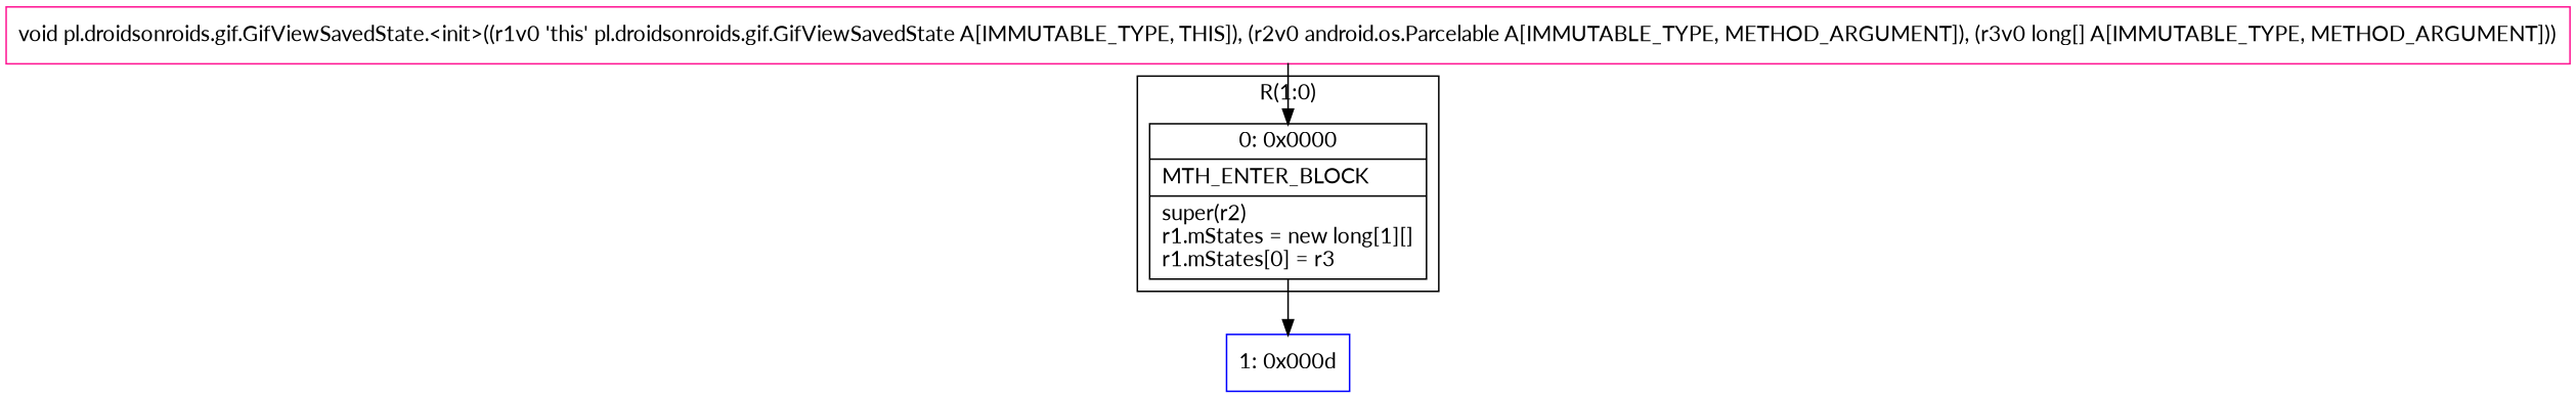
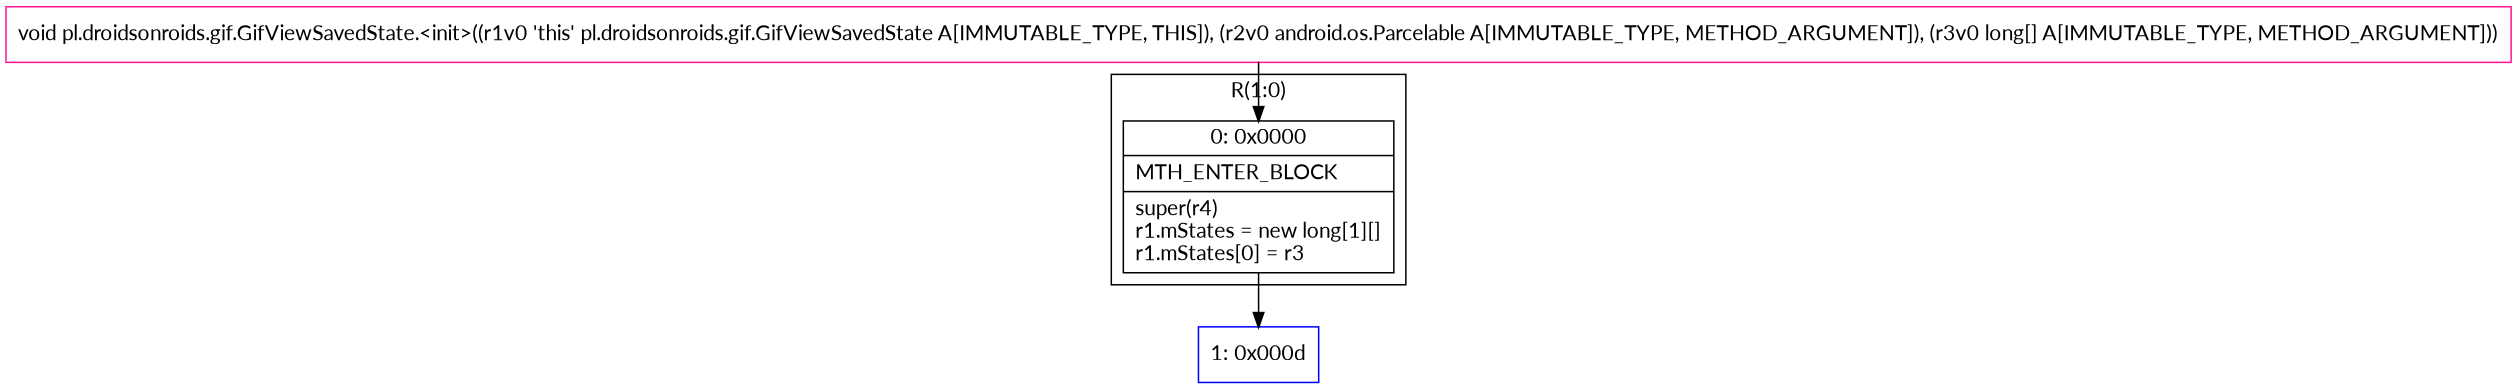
  digraph {
    fontname=Lato
    node [shape=record fontname=Lato]
    edge [fontname=Lato]
-   n1 [color=black label="{0\:\ 0x0000|MTH_ENTER_BLOCK\l|super(r2)\lr1.mStates = new long[1][]\lr1.mStates[0] = r3\l}"]
+   n1 [color=black label="{0\:\ 0x0000|MTH_ENTER_BLOCK\l|super(r4)\lr1.mStates = new long[1][]\lr1.mStates[0] = r3\l}"]
    n2 [color=blue label="{1\:\ 0x000d}"]
    n3 [label="{void pl.droidsonroids.gif.GifViewSavedState.\<init\>((r1v0 'this' pl.droidsonroids.gif.GifViewSavedState A[IMMUTABLE_TYPE, THIS]), (r2v0 android.os.Parcelable A[IMMUTABLE_TYPE, METHOD_ARGUMENT]), (r3v0 long[] A[IMMUTABLE_TYPE, METHOD_ARGUMENT])) }" color=deeppink]
    subgraph cluster_1 {
      label="R(1:0)"
      n1
    }
    n1 -> n2
    n3 -> n1
  }
